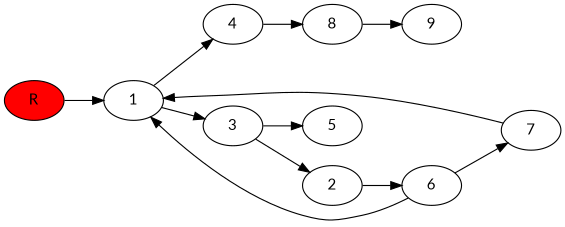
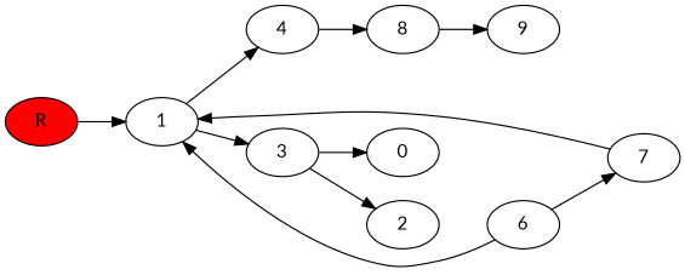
  digraph {
    fontname=Lato
    rankdir=LR
    node [fontname=Lato]
    edge [fontname=Lato]
    1
    3
    4
    2
-   5
+   5 [label=0]
    8
    6
    7
    9
    R [fillcolor="#ff0000" style=filled]
    1 -> 3
    1 -> 4
    3 -> 2
    3 -> 5
    4 -> 8
-   2 -> 6
    8 -> 9
    6 -> 1
    6 -> 7
    7 -> 1
    R -> 1
  }
